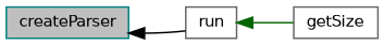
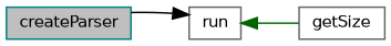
  digraph {
    rankdir=LR
    node [color=gray40 fillcolor=white fontname=Helvetica fontsize=10 shape=record style=filled]
    edge [dir=back fontname=Helvetica fontsize=10 labelfontname=Helvetica labelfontsize=10 style=solid]
    n1 [color=teal fillcolor=grey75 fontcolor=black height=0.2 label=createParser width=0.4]
    n2 [height=0.2 label=run width=0.4]
    n3 [height=0.2 label=getSize width=0.4]
-   n1 -> n2 [color=black]
+   n2 -> n1 [color=black]
    n2 -> n3 [color=darkgreen]
  }
